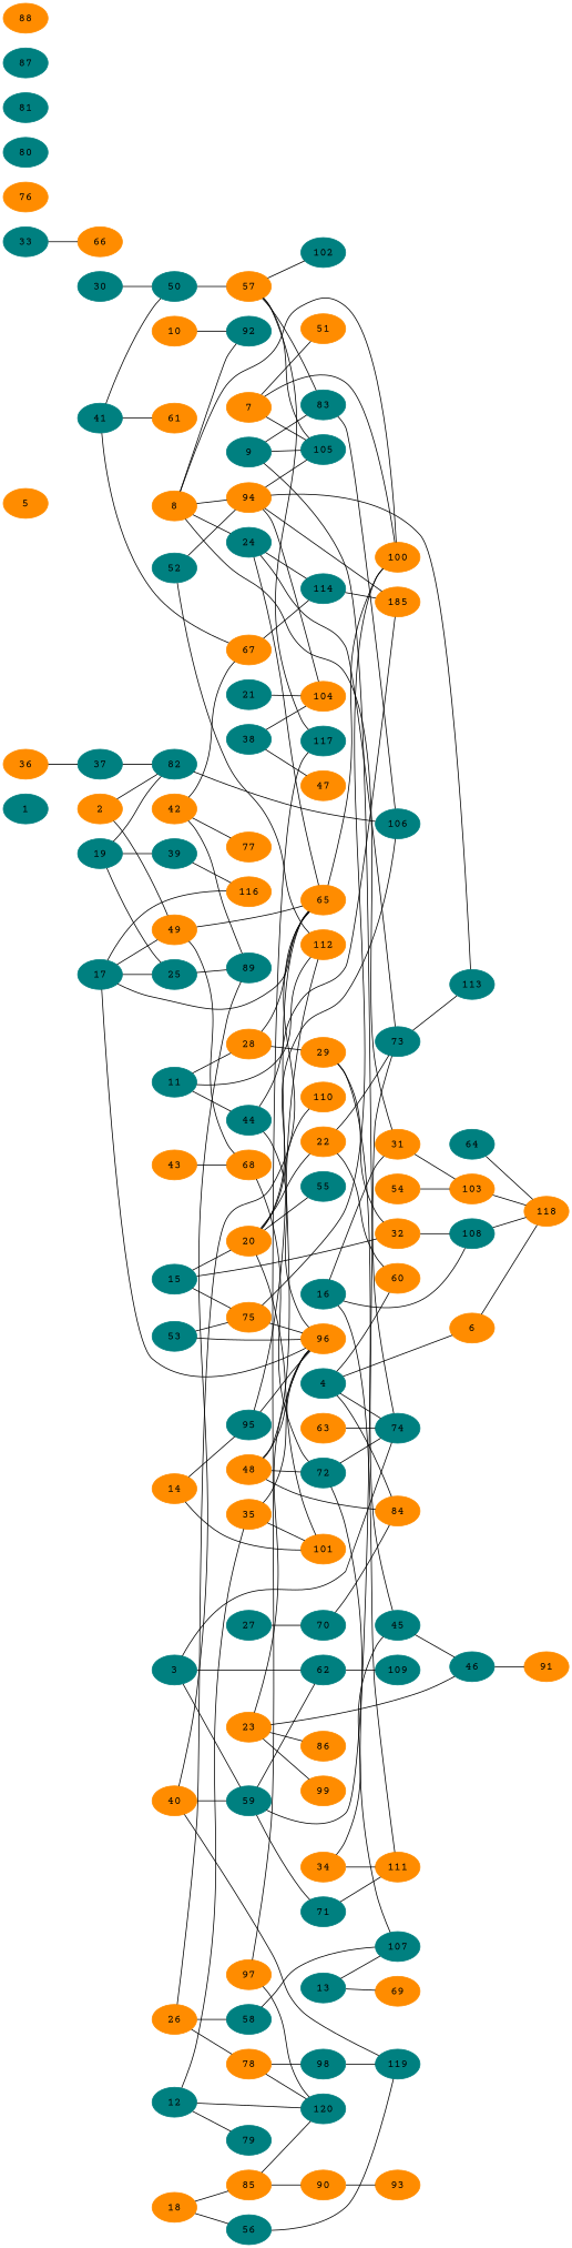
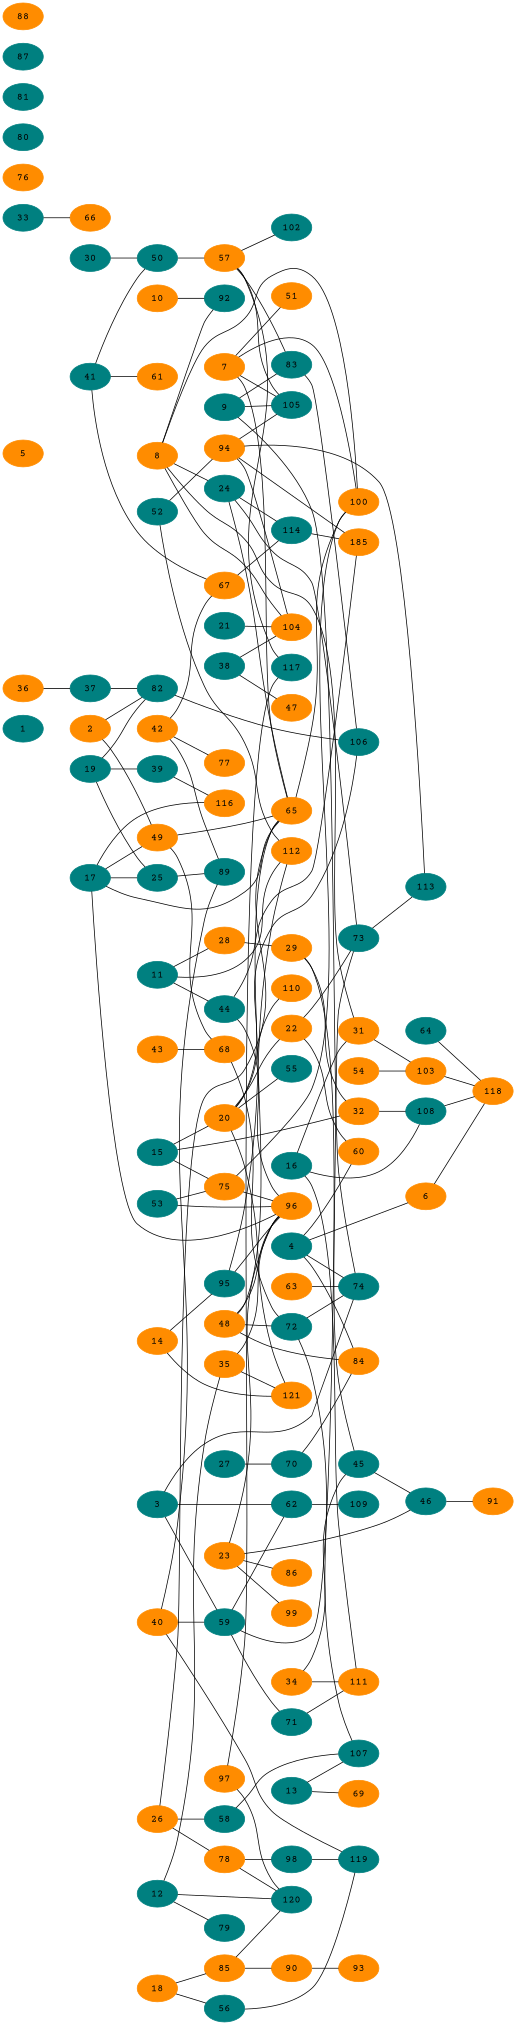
  graph {
    fontname="Courier Prime"
    rankdir=LR
    node [color=darkorange fontname="Courier Prime" style=filled]
    edge [fontname="Courier Prime"]
    1 [color=teal]
    2
    49
    82 [color=teal]
    65
    68
    106 [color=teal]
    3 [color=teal]
    59 [color=teal]
    62 [color=teal]
    74 [color=teal]
    73 [color=teal]
    71 [color=teal]
    109 [color=teal]
    4 [color=teal]
    6
    60
    84
    118
    5
    7
    51
    100
    105 [color=teal]
    8
    24 [color=teal]
    31
    92 [color=teal]
    104
    114 [color=teal]
    103
    9 [color=teal]
    83 [color=teal]
    10
    11 [color=teal]
    28
    44 [color=teal]
    112
    29
    96
    n41 [label=185]
    12 [color=teal]
    35
    79 [color=teal]
    120 [color=teal]
-   101
+   101 [label=121]
    13 [color=teal]
    69
    107 [color=teal]
    95 [color=teal]
    14
    15 [color=teal]
    20
    32
    75
    22
    55 [color=teal]
    110
    108 [color=teal]
    16 [color=teal]
    111
    17 [color=teal]
    25 [color=teal]
    116
    89 [color=teal]
    56 [color=teal]
    18
    85
    119 [color=teal]
    90
    19 [color=teal]
    39 [color=teal]
    21 [color=teal]
    113 [color=teal]
    23
    46 [color=teal]
    86
    99
    91
    26
    58 [color=teal]
    78
    98 [color=teal]
    27 [color=teal]
    70 [color=teal]
    45 [color=teal]
    30 [color=teal]
    50 [color=teal]
    57
    33 [color=teal]
    66
    34
    37 [color=teal]
    36
    38 [color=teal]
    47
    40
    41 [color=teal]
    61
    67
    42
    77
    43
    72 [color=teal]
    48
    102 [color=teal]
    117 [color=teal]
    52 [color=teal]
    94
    53 [color=teal]
    54
    63
    64 [color=teal]
    76
    80 [color=teal]
    81 [color=teal]
    93
    87 [color=teal]
    88
    97
    2 -- 49
    2 -- 82
    49 -- 65
    49 -- 68
    82 -- 106
    65 -- 100
    68 -- 72
    3 -- 59
    3 -- 62
    3 -- 74
    59 -- 62
    59 -- 73
    59 -- 71
    62 -- 109
    73 -- 113
    71 -- 111
    4 -- 74
    4 -- 6
    4 -- 60
    4 -- 84
    6 -- 118
    7 -- 51
    7 -- 100
    7 -- 105
    8 -- 100
    8 -- 24
    8 -- 31
    8 -- 92
-   8 -- 94
+   8 -- 104
    24 -- 65
    24 -- 73
    24 -- 114
    31 -- 103
    114 -- n41
    103 -- 118
    9 -- 74
    9 -- 105
    9 -- 83
    83 -- 106
    10 -- 92
    11 -- 28
    11 -- 44
    11 -- 112
-   28 -- 65
+   7 -- 65
    28 -- 29
    44 -- 96
    44 -- n41
    29 -- 32
    29 -- 45
    12 -- 35
    12 -- 79
    12 -- 120
    35 -- 96
    35 -- 101
    13 -- 69
    13 -- 107
    95 -- 112
    95 -- 96
    14 -- 101
    14 -- 95
    15 -- 20
    15 -- 32
    15 -- 75
    20 -- 106
    20 -- 101
    20 -- 22
    20 -- 55
    20 -- 110
    32 -- 108
    75 -- 100
    75 -- 96
    22 -- 73
    22 -- 60
    108 -- 118
    16 -- 31
    16 -- 108
    16 -- 111
    17 -- 49
    17 -- 65
    17 -- 96
    17 -- 25
    17 -- 116
    25 -- 89
    56 -- 119
    18 -- 56
    18 -- 85
    85 -- 120
    85 -- 90
    90 -- 93
    19 -- 82
    19 -- 25
    19 -- 39
    39 -- 116
    21 -- 104
    23 -- 96
    23 -- 46
    23 -- 86
    23 -- 99
    46 -- 91
    26 -- 65
    26 -- 58
    26 -- 78
    58 -- 107
    78 -- 120
    78 -- 98
    98 -- 119
    27 -- 70
    70 -- 84
    45 -- 46
    30 -- 50
    50 -- 57
    57 -- 105
    57 -- 83
    57 -- 102
    57 -- 117
    33 -- 66
    34 -- 111
    34 -- 45
    37 -- 82
    36 -- 37
    38 -- 104
    38 -- 47
    40 -- 59
    40 -- 89
    40 -- 119
    41 -- 50
    41 -- 61
    41 -- 67
    67 -- 114
    42 -- 89
    42 -- 67
    42 -- 77
    43 -- 68
    72 -- 74
    72 -- 107
    48 -- 65
    48 -- 84
    48 -- 96
    48 -- 72
    52 -- 112
    52 -- 94
    94 -- 105
    94 -- 104
    94 -- n41
    94 -- 113
    53 -- 96
    53 -- 75
    54 -- 103
    63 -- 74
    64 -- 118
    97 -- 120
    97 -- 117
  }
